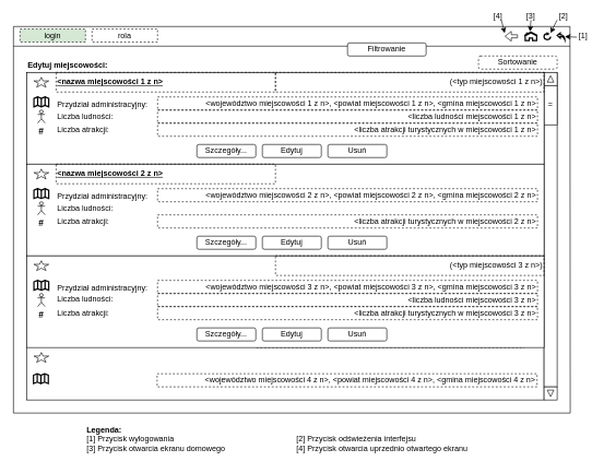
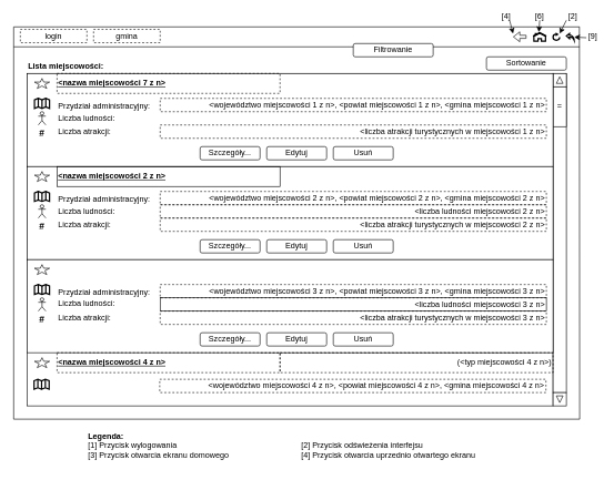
  <mxCell id="0" />
  <mxCell id="1" parent="0" />
- <mxCell id="2" value="&lt;b&gt;Edytuj miejscowości:&lt;/b&gt;" style="text;html=1;strokeColor=none;fillColor=none;align=left;verticalAlign=middle;whiteSpace=wrap;rounded=0;" vertex="1" parent="1"><mxGeometry x="40" y="85" width="190" height="30" as="geometry" /></mxCell>
+ <mxCell id="2" value="&lt;b&gt;Lista miejscowości:&lt;/b&gt;" style="text;html=1;strokeColor=none;fillColor=none;align=left;verticalAlign=middle;whiteSpace=wrap;rounded=0;" vertex="1" parent="1"><mxGeometry x="40" y="85" width="190" height="30" as="geometry" /></mxCell>
  <mxCell id="3" value="" style="endArrow=none;html=1;rounded=0;" edge="1" parent="1"><mxGeometry width="50" height="50" relative="1" as="geometry"><mxPoint x="20" y="40" as="sourcePoint" /><mxPoint x="870" y="40" as="targetPoint" /></mxGeometry></mxCell>
  <mxCell id="4" value="" style="endArrow=none;html=1;rounded=0;" edge="1" parent="1"><mxGeometry width="50" height="50" relative="1" as="geometry"><mxPoint x="20" y="630" as="sourcePoint" /><mxPoint x="20" y="40" as="targetPoint" /></mxGeometry></mxCell>
  <mxCell id="5" value="" style="endArrow=none;html=1;rounded=0;" edge="1" parent="1"><mxGeometry width="50" height="50" relative="1" as="geometry"><mxPoint x="20" y="70" as="sourcePoint" /><mxPoint x="870" y="70" as="targetPoint" /></mxGeometry></mxCell>
  <mxCell id="6" value="" style="endArrow=none;html=1;rounded=0;" edge="1" parent="1"><mxGeometry width="50" height="50" relative="1" as="geometry"><mxPoint x="870" y="630" as="sourcePoint" /><mxPoint x="869.58" y="40" as="targetPoint" /></mxGeometry></mxCell>
  <mxCell id="7" value="" style="html=1;verticalLabelPosition=bottom;align=center;labelBackgroundColor=#ffffff;verticalAlign=top;strokeWidth=2;shadow=0;dashed=0;shape=mxgraph.ios7.icons.home;" vertex="1" parent="1"><mxGeometry x="800" y="48.75" width="20" height="12.5" as="geometry" /></mxCell>
  <mxCell id="8" value="" style="html=1;verticalLabelPosition=bottom;align=center;labelBackgroundColor=#ffffff;verticalAlign=top;strokeWidth=2;shadow=0;dashed=0;shape=mxgraph.ios7.icons.back;fontFamily=Helvetica;fontSize=12;" vertex="1" parent="1"><mxGeometry x="850" y="50" width="11.76" height="10" as="geometry" /></mxCell>
  <mxCell id="9" value="" style="html=1;verticalLabelPosition=bottom;align=center;labelBackgroundColor=#ffffff;verticalAlign=top;strokeWidth=2;shadow=0;dashed=0;shape=mxgraph.ios7.icons.reload;fontFamily=Helvetica;fontSize=12;" vertex="1" parent="1"><mxGeometry x="830" y="50" width="10" height="10" as="geometry" /></mxCell>
- <mxCell id="10" value="[1]" style="text;html=1;strokeColor=none;fillColor=none;align=center;verticalAlign=middle;whiteSpace=wrap;rounded=0;fontSize=12;fontFamily=Helvetica;fontColor=default;" vertex="1" parent="1"><mxGeometry x="880" y="48.75" width="20" height="10" as="geometry" /></mxCell>
+ <mxCell id="10" value="[9]" style="text;html=1;strokeColor=none;fillColor=none;align=center;verticalAlign=middle;whiteSpace=wrap;rounded=0;fontSize=12;fontFamily=Helvetica;fontColor=default;" vertex="1" parent="1"><mxGeometry x="880" y="48.75" width="20" height="10" as="geometry" /></mxCell>
  <mxCell id="11" value="" style="endArrow=classic;html=1;rounded=0;fontFamily=Helvetica;fontSize=12;fontColor=default;exitX=0;exitY=0.75;exitDx=0;exitDy=0;" edge="1" parent="1" source="10" target="8"><mxGeometry width="50" height="50" relative="1" as="geometry"><mxPoint x="800" y="20" as="sourcePoint" /><mxPoint x="850" y="-30" as="targetPoint" /></mxGeometry></mxCell>
  <mxCell id="12" value="" style="shape=flexArrow;endArrow=classic;html=1;rounded=0;fontFamily=Helvetica;fontSize=12;fontColor=default;startWidth=9.302;endWidth=9.302;startSize=5.426;endSize=2.867;width=4.651;" edge="1" parent="1"><mxGeometry width="50" height="50" relative="1" as="geometry"><mxPoint x="790" y="54.88" as="sourcePoint" /><mxPoint x="770" y="54.88" as="targetPoint" /></mxGeometry></mxCell>
  <mxCell id="13" value="[2]" style="text;html=1;strokeColor=none;fillColor=none;align=center;verticalAlign=middle;whiteSpace=wrap;rounded=0;fontSize=12;fontFamily=Helvetica;fontColor=default;" vertex="1" parent="1"><mxGeometry x="840" y="20" width="40" height="10" as="geometry" /></mxCell>
  <mxCell id="14" value="" style="endArrow=classic;html=1;rounded=0;fontFamily=Helvetica;fontSize=12;fontColor=default;exitX=0.25;exitY=1;exitDx=0;exitDy=0;entryX=1;entryY=0;entryDx=0;entryDy=0;entryPerimeter=0;" edge="1" parent="1" source="13" target="9"><mxGeometry width="50" height="50" relative="1" as="geometry"><mxPoint x="790" y="50" as="sourcePoint" /><mxPoint x="840" y="0" as="targetPoint" /></mxGeometry></mxCell>
- <mxCell id="15" value="[3]" style="text;html=1;strokeColor=none;fillColor=none;align=center;verticalAlign=middle;whiteSpace=wrap;rounded=0;fontSize=12;fontFamily=Helvetica;fontColor=default;" vertex="1" parent="1"><mxGeometry x="800" y="20" width="20" height="10" as="geometry" /></mxCell>
+ <mxCell id="15" value="[6]" style="text;html=1;strokeColor=none;fillColor=none;align=center;verticalAlign=middle;whiteSpace=wrap;rounded=0;fontSize=12;fontFamily=Helvetica;fontColor=default;" vertex="1" parent="1"><mxGeometry x="800" y="20" width="20" height="10" as="geometry" /></mxCell>
  <mxCell id="16" value="" style="endArrow=classic;html=1;rounded=0;fontFamily=Helvetica;fontSize=12;fontColor=default;entryX=0.437;entryY=-0.082;entryDx=0;entryDy=0;entryPerimeter=0;exitX=0.5;exitY=1;exitDx=0;exitDy=0;" edge="1" parent="1" source="15" target="7"><mxGeometry width="50" height="50" relative="1" as="geometry"><mxPoint x="820" y="-20" as="sourcePoint" /><mxPoint x="810" y="-10" as="targetPoint" /></mxGeometry></mxCell>
  <mxCell id="17" value="[4]" style="text;html=1;strokeColor=none;fillColor=none;align=center;verticalAlign=middle;whiteSpace=wrap;rounded=0;fontSize=12;fontFamily=Helvetica;fontColor=default;" vertex="1" parent="1"><mxGeometry x="750" y="20" width="20" height="10" as="geometry" /></mxCell>
  <mxCell id="18" value="" style="endArrow=classic;html=1;rounded=0;fontFamily=Helvetica;fontSize=12;fontColor=default;exitX=0.748;exitY=1.065;exitDx=0;exitDy=0;exitPerimeter=0;" edge="1" parent="1" source="17"><mxGeometry width="50" height="50" relative="1" as="geometry"><mxPoint x="730" y="50" as="sourcePoint" /><mxPoint x="770" y="50" as="targetPoint" /></mxGeometry></mxCell>
  <mxCell id="19" value="" style="endArrow=none;html=1;rounded=0;fontFamily=Helvetica;fontSize=12;fontColor=default;" edge="1" parent="1"><mxGeometry width="50" height="50" relative="1" as="geometry"><mxPoint x="20" y="630" as="sourcePoint" /><mxPoint x="870" y="630" as="targetPoint" /></mxGeometry></mxCell>
  <mxCell id="20" value="&lt;b&gt;Legenda:&lt;/b&gt;&lt;br&gt;[1] Przycisk wylogowania&lt;span style=&quot;white-space: pre;&quot;&gt;&#09;&lt;/span&gt;&lt;span style=&quot;white-space: pre;&quot;&gt;&#09;&lt;span style=&quot;white-space: pre;&quot;&gt;&#09;&lt;/span&gt;&lt;span style=&quot;white-space: pre;&quot;&gt;&#09;&lt;span style=&quot;white-space: pre;&quot;&gt;&#09;&lt;/span&gt;&lt;span style=&quot;white-space: pre;&quot;&gt;&#09;&lt;span style=&quot;white-space: pre;&quot;&gt;&#09;&lt;/span&gt;&lt;/span&gt;&lt;/span&gt;&lt;/span&gt;[2] Przycisk odświeżenia interfejsu&lt;br&gt;[3] Przycisk otwarcia ekranu domowego&lt;span style=&quot;white-space: pre;&quot;&gt;&#09;&lt;/span&gt;&lt;span style=&quot;white-space: pre;&quot;&gt;&#09;&lt;span style=&quot;white-space: pre;&quot;&gt;&#09;&lt;/span&gt;&lt;span style=&quot;white-space: pre;&quot;&gt;&#09;&lt;/span&gt;&lt;span style=&quot;white-space: pre;&quot;&gt;&#09;&lt;/span&gt;&lt;/span&gt;[4] Przycisk otwarcia uprzednio otwartego ekranu" style="text;html=1;align=left;verticalAlign=middle;resizable=0;points=[];autosize=1;strokeColor=none;fillColor=none;dashed=1;" vertex="1" parent="1"><mxGeometry x="130" y="640" width="610" height="60" as="geometry" /></mxCell>
- <mxCell id="21" value="login" style="rounded=0;whiteSpace=wrap;html=1;dashed=1;fillColor=#d5e8d4;" vertex="1" parent="1"><mxGeometry x="30" y="43.75" width="100" height="20" as="geometry" /></mxCell>
- <mxCell id="22" value="rola" style="rounded=0;whiteSpace=wrap;html=1;dashed=1;" vertex="1" parent="1"><mxGeometry x="140" y="43.75" width="100" height="20" as="geometry" /></mxCell>
+ <mxCell id="21" value="login" style="rounded=0;whiteSpace=wrap;html=1;dashed=1;" vertex="1" parent="1"><mxGeometry x="30" y="43.75" width="100" height="20" as="geometry" /></mxCell>
+ <mxCell id="22" value="gmina" style="rounded=0;whiteSpace=wrap;html=1;dashed=1;" vertex="1" parent="1"><mxGeometry x="140" y="43.75" width="100" height="20" as="geometry" /></mxCell>
  <mxCell id="23" value="" style="rounded=0;whiteSpace=wrap;html=1;" vertex="1" parent="1"><mxGeometry x="40" y="110" width="790" height="500" as="geometry" /></mxCell>
  <mxCell id="24" value="" style="rounded=0;whiteSpace=wrap;html=1;" vertex="1" parent="1"><mxGeometry x="830" y="110" width="20" height="480" as="geometry" /></mxCell>
  <mxCell id="25" value="" style="whiteSpace=wrap;html=1;aspect=fixed;" vertex="1" parent="1"><mxGeometry x="830" y="110" width="20" height="20" as="geometry" /></mxCell>
  <mxCell id="26" value="" style="whiteSpace=wrap;html=1;aspect=fixed;" vertex="1" parent="1"><mxGeometry x="830" y="590" width="20" height="20" as="geometry" /></mxCell>
  <mxCell id="27" value="" style="triangle;whiteSpace=wrap;html=1;rotation=-90;" vertex="1" parent="1"><mxGeometry x="835" y="115" width="10" height="10" as="geometry" /></mxCell>
  <mxCell id="28" value="" style="triangle;whiteSpace=wrap;html=1;rotation=90;" vertex="1" parent="1"><mxGeometry x="835" y="595" width="10" height="10" as="geometry" /></mxCell>
  <mxCell id="29" value="=" style="rounded=0;whiteSpace=wrap;html=1;" vertex="1" parent="1"><mxGeometry x="830" y="130" width="20" height="60" as="geometry" /></mxCell>
  <mxCell id="30" value="" style="rounded=0;whiteSpace=wrap;html=1;strokeWidth=1;" vertex="1" parent="1"><mxGeometry x="40" y="110" width="790" height="140" as="geometry" /></mxCell>
- <mxCell id="31" value="&lt;b&gt;&amp;lt;nazwa miejscowości 1 z n&amp;gt;&lt;/b&gt;" style="rounded=0;whiteSpace=wrap;html=1;strokeColor=default;fontStyle=4;fillColor=none;align=left;dashed=1;" vertex="1" parent="1"><mxGeometry x="85.16" y="110" width="334.84" height="30" as="geometry" /></mxCell>
+ <mxCell id="31" value="&lt;b&gt;&amp;lt;nazwa miejscowości 7 z n&amp;gt;&lt;/b&gt;" style="rounded=0;whiteSpace=wrap;html=1;strokeColor=default;fontStyle=4;fillColor=none;align=left;dashed=1;" vertex="1" parent="1"><mxGeometry x="85.16" y="110" width="334.84" height="30" as="geometry" /></mxCell>
  <mxCell id="32" value="" style="verticalLabelPosition=bottom;verticalAlign=top;html=1;shape=mxgraph.basic.star" vertex="1" parent="1"><mxGeometry x="51.29" y="117.5" width="22.581" height="15" as="geometry" /></mxCell>
  <mxCell id="33" value="&amp;lt;województwo miejscowości 1 z n&amp;gt;, &amp;lt;powiat miejscowości 1 z n&amp;gt;, &amp;lt;gmina miejscowości 1 z n&amp;gt;" style="rounded=0;whiteSpace=wrap;html=1;strokeColor=default;fontStyle=0;fillColor=none;align=right;dashed=1;" vertex="1" parent="1"><mxGeometry x="240" y="147.5" width="580" height="20" as="geometry" /></mxCell>
  <mxCell id="34" value="" style="html=1;verticalLabelPosition=bottom;align=center;labelBackgroundColor=#ffffff;verticalAlign=top;strokeWidth=2;shadow=0;dashed=0;shape=mxgraph.ios7.icons.map;" vertex="1" parent="1"><mxGeometry x="51.29" y="147.5" width="22.581" height="15" as="geometry" /></mxCell>
  <mxCell id="35" value="" style="shape=umlActor;verticalLabelPosition=bottom;verticalAlign=top;html=1;" vertex="1" parent="1"><mxGeometry x="56.935" y="167.5" width="11.29" height="20" as="geometry" /></mxCell>
- <mxCell id="36" value="&amp;lt;liczba ludności miejscowości 1 z n&amp;gt;" style="rounded=0;whiteSpace=wrap;html=1;strokeColor=default;fontStyle=0;fillColor=none;align=right;dashed=1;" vertex="1" parent="1"><mxGeometry x="240" y="167.5" width="580" height="20" as="geometry" /></mxCell>
  <mxCell id="37" value="&lt;font style=&quot;font-size: 14px;&quot;&gt;&lt;b&gt;#&lt;/b&gt;&lt;/font&gt;" style="text;html=1;strokeColor=none;fillColor=none;align=center;verticalAlign=middle;whiteSpace=wrap;rounded=0;" vertex="1" parent="1"><mxGeometry x="54.113" y="190" width="16.935" height="20" as="geometry" /></mxCell>
  <mxCell id="38" value="&amp;lt;liczba atrakcji turystycznych w miejscowości 1 z n&amp;gt;" style="rounded=0;whiteSpace=wrap;html=1;strokeColor=default;fontStyle=0;fillColor=none;align=right;dashed=1;" vertex="1" parent="1"><mxGeometry x="240" y="187.5" width="580" height="20" as="geometry" /></mxCell>
- <mxCell id="39" value="(&amp;lt;typ miejscowości 1 z n&amp;gt;)" style="text;html=1;strokeColor=default;fillColor=none;align=right;verticalAlign=middle;whiteSpace=wrap;rounded=0;dashed=1;" vertex="1" parent="1"><mxGeometry x="420" y="110" width="410" height="30" as="geometry" /></mxCell>
  <mxCell id="40" value="Szczegóły..." style="rounded=1;whiteSpace=wrap;html=1;" vertex="1" parent="1"><mxGeometry x="300" y="220" width="90" height="20" as="geometry" /></mxCell>
  <mxCell id="41" value="Przydział administracyjny:" style="text;html=1;strokeColor=none;fillColor=none;align=left;verticalAlign=middle;whiteSpace=wrap;rounded=0;" vertex="1" parent="1"><mxGeometry x="85.16" y="147.5" width="154.84" height="22.5" as="geometry" /></mxCell>
  <mxCell id="42" value="Liczba ludności:" style="text;html=1;strokeColor=none;fillColor=none;align=left;verticalAlign=middle;whiteSpace=wrap;rounded=0;" vertex="1" parent="1"><mxGeometry x="85.16" y="167.5" width="154.84" height="18.75" as="geometry" /></mxCell>
  <mxCell id="43" value="Liczba atrakcji:" style="text;html=1;strokeColor=none;fillColor=none;align=left;verticalAlign=middle;whiteSpace=wrap;rounded=0;" vertex="1" parent="1"><mxGeometry x="85.16" y="186.88" width="154.84" height="21.25" as="geometry" /></mxCell>
  <mxCell id="44" value="" style="rounded=0;whiteSpace=wrap;html=1;strokeWidth=1;" vertex="1" parent="1"><mxGeometry x="40" y="250" width="790" height="140" as="geometry" /></mxCell>
- <mxCell id="45" value="&lt;b&gt;&amp;lt;nazwa miejscowości 2 z n&amp;gt;&lt;/b&gt;" style="rounded=0;whiteSpace=wrap;html=1;strokeColor=default;fontStyle=4;fillColor=none;align=left;dashed=1;" vertex="1" parent="1"><mxGeometry x="85.16" y="250" width="334.84" height="30" as="geometry" /></mxCell>
+ <mxCell id="45" value="&lt;b&gt;&amp;lt;nazwa miejscowości 2 z n&amp;gt;&lt;/b&gt;" style="rounded=0;whiteSpace=wrap;html=1;strokeColor=default;fontStyle=4;fillColor=none;align=left;dashed=0;" vertex="1" parent="1"><mxGeometry x="85.16" y="250" width="334.84" height="30" as="geometry" /></mxCell>
  <mxCell id="46" value="" style="verticalLabelPosition=bottom;verticalAlign=top;html=1;shape=mxgraph.basic.star" vertex="1" parent="1"><mxGeometry x="51.29" y="257.5" width="22.581" height="15" as="geometry" /></mxCell>
  <mxCell id="47" value="&amp;lt;województwo miejscowości 2 z n&amp;gt;, &amp;lt;powiat miejscowości 2 z n&amp;gt;, &amp;lt;gmina miejscowości 2 z n&amp;gt;" style="rounded=0;whiteSpace=wrap;html=1;strokeColor=default;fontStyle=0;fillColor=none;align=right;dashed=1;" vertex="1" parent="1"><mxGeometry x="240" y="287.5" width="580" height="20" as="geometry" /></mxCell>
  <mxCell id="48" value="" style="html=1;verticalLabelPosition=bottom;align=center;labelBackgroundColor=#ffffff;verticalAlign=top;strokeWidth=2;shadow=0;dashed=0;shape=mxgraph.ios7.icons.map;" vertex="1" parent="1"><mxGeometry x="51.29" y="287.5" width="22.581" height="15" as="geometry" /></mxCell>
  <mxCell id="49" value="" style="shape=umlActor;verticalLabelPosition=bottom;verticalAlign=top;html=1;" vertex="1" parent="1"><mxGeometry x="56.935" y="307.5" width="11.29" height="20" as="geometry" /></mxCell>
+ <mxCell id="50" value="&amp;lt;liczba ludności miejscowości 2 z n&amp;gt;" style="rounded=0;whiteSpace=wrap;html=1;strokeColor=default;fontStyle=0;fillColor=none;align=right;dashed=1;" vertex="1" parent="1"><mxGeometry x="240" y="307.5" width="580" height="20" as="geometry" /></mxCell>
  <mxCell id="51" value="&lt;font style=&quot;font-size: 14px;&quot;&gt;&lt;b&gt;#&lt;/b&gt;&lt;/font&gt;" style="text;html=1;strokeColor=none;fillColor=none;align=center;verticalAlign=middle;whiteSpace=wrap;rounded=0;" vertex="1" parent="1"><mxGeometry x="54.113" y="330" width="16.935" height="20" as="geometry" /></mxCell>
  <mxCell id="52" value="&amp;lt;liczba atrakcji turystycznych w miejscowości 2 z n&amp;gt;" style="rounded=0;whiteSpace=wrap;html=1;strokeColor=default;fontStyle=0;fillColor=none;align=right;dashed=1;" vertex="1" parent="1"><mxGeometry x="240" y="327.5" width="580" height="20" as="geometry" /></mxCell>
  <mxCell id="53" value="(&amp;lt;typ miejscowości 2 z n&amp;gt;)" style="text;html=1;strokeColor=default;fillColor=none;align=right;verticalAlign=middle;whiteSpace=wrap;rounded=0;dashed=1;" vertex="1" parent="1"><mxGeometry x="390" y="500" width="410" height="30" as="geometry" /></mxCell>
  <mxCell id="54" value="Przydział administracyjny:" style="text;html=1;strokeColor=none;fillColor=none;align=left;verticalAlign=middle;whiteSpace=wrap;rounded=0;" vertex="1" parent="1"><mxGeometry x="85.16" y="287.5" width="154.84" height="22.5" as="geometry" /></mxCell>
  <mxCell id="55" value="Liczba ludności:" style="text;html=1;strokeColor=none;fillColor=none;align=left;verticalAlign=middle;whiteSpace=wrap;rounded=0;" vertex="1" parent="1"><mxGeometry x="85.16" y="307.5" width="154.84" height="18.75" as="geometry" /></mxCell>
  <mxCell id="56" value="Liczba atrakcji:" style="text;html=1;strokeColor=none;fillColor=none;align=left;verticalAlign=middle;whiteSpace=wrap;rounded=0;" vertex="1" parent="1"><mxGeometry x="85.16" y="326.88" width="154.84" height="21.25" as="geometry" /></mxCell>
  <mxCell id="57" value="" style="rounded=0;whiteSpace=wrap;html=1;strokeWidth=1;" vertex="1" parent="1"><mxGeometry x="40" y="390" width="790" height="140" as="geometry" /></mxCell>
  <mxCell id="58" value="" style="verticalLabelPosition=bottom;verticalAlign=top;html=1;shape=mxgraph.basic.star" vertex="1" parent="1"><mxGeometry x="51.29" y="397.5" width="22.581" height="15" as="geometry" /></mxCell>
  <mxCell id="59" value="&amp;lt;województwo miejscowości 3 z n&amp;gt;, &amp;lt;powiat miejscowości 3 z n&amp;gt;, &amp;lt;gmina miejscowości 3 z n&amp;gt;" style="rounded=0;whiteSpace=wrap;html=1;strokeColor=default;fontStyle=0;fillColor=none;align=right;dashed=1;" vertex="1" parent="1"><mxGeometry x="240" y="427.5" width="580" height="20" as="geometry" /></mxCell>
  <mxCell id="60" value="" style="html=1;verticalLabelPosition=bottom;align=center;labelBackgroundColor=#ffffff;verticalAlign=top;strokeWidth=2;shadow=0;dashed=0;shape=mxgraph.ios7.icons.map;" vertex="1" parent="1"><mxGeometry x="51.29" y="427.5" width="22.581" height="15" as="geometry" /></mxCell>
  <mxCell id="61" value="" style="shape=umlActor;verticalLabelPosition=bottom;verticalAlign=top;html=1;" vertex="1" parent="1"><mxGeometry x="56.935" y="447.5" width="11.29" height="20" as="geometry" /></mxCell>
- <mxCell id="62" value="&amp;lt;liczba ludności miejscowości 3 z n&amp;gt;" style="rounded=0;whiteSpace=wrap;html=1;strokeColor=default;fontStyle=0;fillColor=none;align=right;dashed=1;" vertex="1" parent="1"><mxGeometry x="240" y="447.5" width="580" height="20" as="geometry" /></mxCell>
+ <mxCell id="62" value="&amp;lt;liczba ludności miejscowości 3 z n&amp;gt;" style="rounded=0;whiteSpace=wrap;html=1;strokeColor=default;fontStyle=0;fillColor=none;align=right;dashed=0;" vertex="1" parent="1"><mxGeometry x="240" y="447.5" width="580" height="20" as="geometry" /></mxCell>
  <mxCell id="63" value="&lt;font style=&quot;font-size: 14px;&quot;&gt;&lt;b&gt;#&lt;/b&gt;&lt;/font&gt;" style="text;html=1;strokeColor=none;fillColor=none;align=center;verticalAlign=middle;whiteSpace=wrap;rounded=0;" vertex="1" parent="1"><mxGeometry x="54.113" y="470" width="16.935" height="20" as="geometry" /></mxCell>
  <mxCell id="64" value="&amp;lt;liczba atrakcji turystycznych w miejscowości 3 z n&amp;gt;" style="rounded=0;whiteSpace=wrap;html=1;strokeColor=default;fontStyle=0;fillColor=none;align=right;dashed=1;" vertex="1" parent="1"><mxGeometry x="240" y="467.5" width="580" height="20" as="geometry" /></mxCell>
- <mxCell id="65" value="(&amp;lt;typ miejscowości 3 z n&amp;gt;)" style="text;html=1;strokeColor=default;fillColor=none;align=right;verticalAlign=middle;whiteSpace=wrap;rounded=0;dashed=1;" vertex="1" parent="1"><mxGeometry x="420" y="390" width="410" height="30" as="geometry" /></mxCell>
  <mxCell id="66" value="Przydział administracyjny:" style="text;html=1;strokeColor=none;fillColor=none;align=left;verticalAlign=middle;whiteSpace=wrap;rounded=0;" vertex="1" parent="1"><mxGeometry x="85.16" y="427.5" width="154.84" height="22.5" as="geometry" /></mxCell>
  <mxCell id="67" value="Liczba ludności:" style="text;html=1;strokeColor=none;fillColor=none;align=left;verticalAlign=middle;whiteSpace=wrap;rounded=0;" vertex="1" parent="1"><mxGeometry x="85.16" y="447.5" width="154.84" height="18.75" as="geometry" /></mxCell>
  <mxCell id="68" value="Liczba atrakcji:" style="text;html=1;strokeColor=none;fillColor=none;align=left;verticalAlign=middle;whiteSpace=wrap;rounded=0;" vertex="1" parent="1"><mxGeometry x="85.16" y="466.88" width="154.84" height="21.25" as="geometry" /></mxCell>
+ <mxCell id="69" value="&lt;b&gt;&amp;lt;nazwa miejscowości 4 z n&amp;gt;&lt;/b&gt;" style="rounded=0;whiteSpace=wrap;html=1;strokeColor=default;fontStyle=4;fillColor=none;align=left;dashed=1;" vertex="1" parent="1"><mxGeometry x="85.16" y="530" width="334.84" height="30" as="geometry" /></mxCell>
  <mxCell id="70" value="" style="verticalLabelPosition=bottom;verticalAlign=top;html=1;shape=mxgraph.basic.star" vertex="1" parent="1"><mxGeometry x="51.29" y="537.5" width="22.581" height="15" as="geometry" /></mxCell>
+ <mxCell id="71" value="(&amp;lt;typ miejscowości 4 z n&amp;gt;)" style="text;html=1;strokeColor=default;fillColor=none;align=right;verticalAlign=middle;whiteSpace=wrap;rounded=0;dashed=1;" vertex="1" parent="1"><mxGeometry x="420" y="530" width="410" height="30" as="geometry" /></mxCell>
  <mxCell id="72" value="&amp;lt;województwo miejscowości 4 z n&amp;gt;, &amp;lt;powiat miejscowości 4 z n&amp;gt;, &amp;lt;gmina miejscowości 4 z n&amp;gt;" style="rounded=0;whiteSpace=wrap;html=1;strokeColor=default;fontStyle=0;fillColor=none;align=right;dashed=1;" vertex="1" parent="1"><mxGeometry x="239.35" y="570" width="580" height="20" as="geometry" /></mxCell>
  <mxCell id="73" value="" style="html=1;verticalLabelPosition=bottom;align=center;labelBackgroundColor=#ffffff;verticalAlign=top;strokeWidth=2;shadow=0;dashed=0;shape=mxgraph.ios7.icons.map;" vertex="1" parent="1"><mxGeometry x="50.64" y="570" width="22.581" height="15" as="geometry" /></mxCell>
- <mxCell id="74" value="Sortowanie" style="rounded=1;whiteSpace=wrap;html=1;dashed=1;" vertex="1" parent="1"><mxGeometry x="730" y="85" width="120" height="20" as="geometry" /></mxCell>
+ <mxCell id="74" value="Sortowanie" style="rounded=1;whiteSpace=wrap;html=1;" vertex="1" parent="1"><mxGeometry x="730" y="85" width="120" height="20" as="geometry" /></mxCell>
  <mxCell id="75" value="Filtrowanie" style="rounded=1;whiteSpace=wrap;html=1;" vertex="1" parent="1"><mxGeometry x="530" y="65" width="120" height="20" as="geometry" /></mxCell>
  <mxCell id="76" value="Edytuj" style="rounded=1;whiteSpace=wrap;html=1;" vertex="1" parent="1"><mxGeometry x="400" y="220" width="90" height="20" as="geometry" /></mxCell>
  <mxCell id="77" value="Usuń" style="rounded=1;whiteSpace=wrap;html=1;" vertex="1" parent="1"><mxGeometry x="500" y="220" width="90" height="20" as="geometry" /></mxCell>
  <mxCell id="78" value="Szczegóły..." style="rounded=1;whiteSpace=wrap;html=1;" vertex="1" parent="1"><mxGeometry x="300" y="360" width="90" height="20" as="geometry" /></mxCell>
  <mxCell id="79" value="Edytuj" style="rounded=1;whiteSpace=wrap;html=1;" vertex="1" parent="1"><mxGeometry x="400" y="360" width="90" height="20" as="geometry" /></mxCell>
  <mxCell id="80" value="Usuń" style="rounded=1;whiteSpace=wrap;html=1;" vertex="1" parent="1"><mxGeometry x="500" y="360" width="90" height="20" as="geometry" /></mxCell>
  <mxCell id="81" value="Szczegóły..." style="rounded=1;whiteSpace=wrap;html=1;" vertex="1" parent="1"><mxGeometry x="300" y="500" width="90" height="20" as="geometry" /></mxCell>
  <mxCell id="82" value="Edytuj" style="rounded=1;whiteSpace=wrap;html=1;" vertex="1" parent="1"><mxGeometry x="400" y="500" width="90" height="20" as="geometry" /></mxCell>
  <mxCell id="83" value="Usuń" style="rounded=1;whiteSpace=wrap;html=1;" vertex="1" parent="1"><mxGeometry x="500" y="500" width="90" height="20" as="geometry" /></mxCell>
